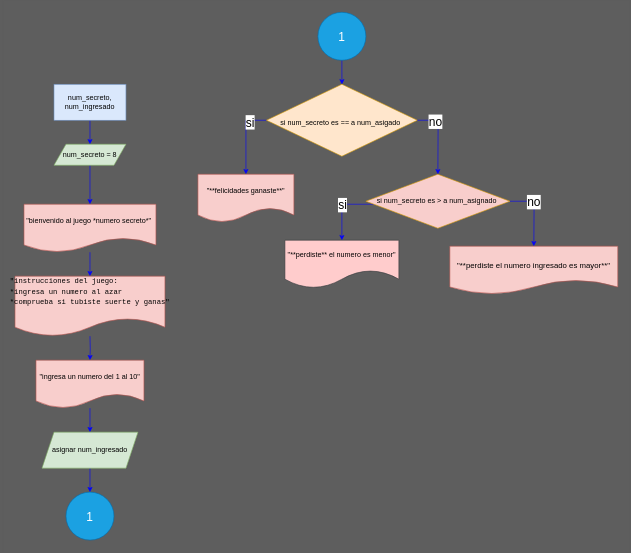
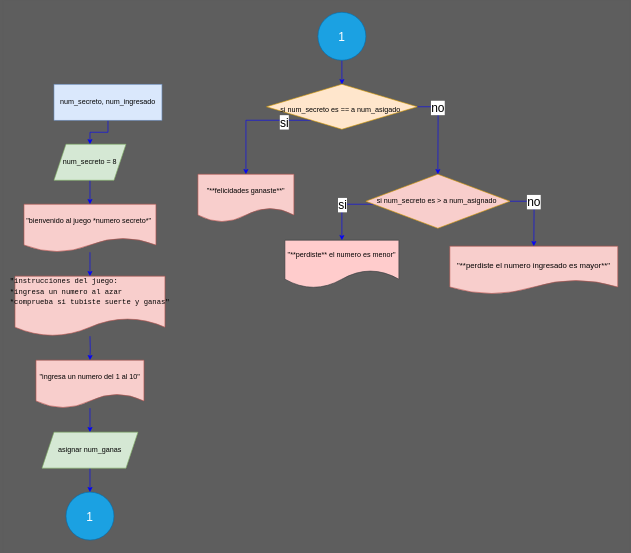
  <mxCell id="0" />
  <mxCell id="1" parent="0" />
  <mxCell id="2" value="" style="edgeStyle=orthogonalEdgeStyle;rounded=0;orthogonalLoop=1;jettySize=auto;html=1;strokeColor=#0000FF;" edge="1" parent="1" source="3" target="5"><mxGeometry relative="1" as="geometry" /></mxCell>
- <mxCell id="3" value="num_secreto, num_ingresado" style="rounded=0;whiteSpace=wrap;html=1;fillColor=#dae8fc;strokeColor=#6c8ebf;" vertex="1" parent="1"><mxGeometry x="85" y="140" width="120" height="60" as="geometry" /></mxCell>
+ <mxCell id="3" value="num_secreto, num_ingresado" style="rounded=0;whiteSpace=wrap;html=1;fillColor=#dae8fc;strokeColor=#6c8ebf;" vertex="1" parent="1"><mxGeometry x="85" y="140" width="180" height="60" as="geometry" /></mxCell>
  <mxCell id="4" value="" style="edgeStyle=orthogonalEdgeStyle;rounded=0;orthogonalLoop=1;jettySize=auto;html=1;strokeColor=#0000FF;" edge="1" parent="1" source="5" target="7"><mxGeometry relative="1" as="geometry" /></mxCell>
- <mxCell id="5" value="num_secreto = 8" style="shape=parallelogram;perimeter=parallelogramPerimeter;whiteSpace=wrap;html=1;fixedSize=1;fillColor=#d5e8d4;strokeColor=#82b366;" vertex="1" parent="1"><mxGeometry x="85" y="240" width="120" height="35" as="geometry" /></mxCell>
+ <mxCell id="5" value="num_secreto = 8" style="shape=parallelogram;perimeter=parallelogramPerimeter;whiteSpace=wrap;html=1;fixedSize=1;fillColor=#d5e8d4;strokeColor=#82b366;" vertex="1" parent="1"><mxGeometry x="85" y="240" width="120" height="60" as="geometry" /></mxCell>
  <mxCell id="6" value="" style="edgeStyle=orthogonalEdgeStyle;rounded=0;orthogonalLoop=1;jettySize=auto;html=1;fontSize=12;fontColor=#000000;strokeColor=#0000FF;" edge="1" parent="1" source="7"><mxGeometry relative="1" as="geometry"><mxPoint x="145" y="460" as="targetPoint" /></mxGeometry></mxCell>
  <mxCell id="7" value="&quot;bienvenido al juego *numero secreto*&quot;&amp;nbsp;" style="shape=document;whiteSpace=wrap;html=1;boundedLbl=1;fillColor=#f8cecc;strokeColor=#b85450;" vertex="1" parent="1"><mxGeometry x="35" y="340" width="220" height="80" as="geometry" /></mxCell>
  <mxCell id="8" value="" style="edgeStyle=orthogonalEdgeStyle;rounded=0;orthogonalLoop=1;jettySize=auto;html=1;fontSize=12;fontColor=#000000;strokeColor=#0000FF;" edge="1" parent="1" target="11"><mxGeometry relative="1" as="geometry"><mxPoint x="145" y="560" as="sourcePoint" /></mxGeometry></mxCell>
  <mxCell id="9" value="&lt;pre style=&quot;box-sizing: border-box; font-family: ui-monospace, SFMono-Regular, &amp;quot;SF Mono&amp;quot;, Menlo, Consolas, &amp;quot;Liberation Mono&amp;quot;, monospace; margin-top: 0px; margin-bottom: 16px; overflow-wrap: normal; padding: 16px; overflow: auto; line-height: 1.45; background-color: var(--color-canvas-subtle); border-radius: 6px; text-align: start;&quot; class=&quot;notranslate&quot;&gt;&lt;code style=&quot;box-sizing: border-box; font-family: ui-monospace, SFMono-Regular, &amp;quot;SF Mono&amp;quot;, Menlo, Consolas, &amp;quot;Liberation Mono&amp;quot;, monospace; padding: 0px; margin: 0px; background: transparent; border-radius: 6px; word-break: normal; border: 0px; display: inline; overflow: visible; line-height: inherit; overflow-wrap: normal;&quot;&gt;&quot;instrucciones del juego:&lt;br&gt;*ingresa un numero al azar &lt;br&gt;*comprueba si tubiste suerte y ganas&quot;&lt;/code&gt;&lt;/pre&gt;" style="shape=document;whiteSpace=wrap;html=1;boundedLbl=1;fillColor=#f8cecc;strokeColor=#b85450;" vertex="1" parent="1"><mxGeometry x="20" y="460" width="250" height="100" as="geometry" /></mxCell>
  <mxCell id="10" value="" style="edgeStyle=orthogonalEdgeStyle;rounded=0;orthogonalLoop=1;jettySize=auto;html=1;fontSize=12;fontColor=#000000;strokeColor=#0000FF;" edge="1" parent="1" source="11" target="13"><mxGeometry relative="1" as="geometry" /></mxCell>
  <mxCell id="11" value="&quot;ingresa un numero del 1 al 10&quot;" style="shape=document;whiteSpace=wrap;html=1;boundedLbl=1;fontSize=12;fillColor=#f8cecc;strokeColor=#b85450;" vertex="1" parent="1"><mxGeometry x="55" y="600" width="180" height="80" as="geometry" /></mxCell>
  <mxCell id="12" value="" style="edgeStyle=orthogonalEdgeStyle;rounded=0;orthogonalLoop=1;jettySize=auto;html=1;fontSize=12;fontColor=#000000;strokeColor=#0000FF;" edge="1" parent="1" source="13" target="14"><mxGeometry relative="1" as="geometry" /></mxCell>
- <mxCell id="13" value="asignar num_ingresado" style="shape=parallelogram;perimeter=parallelogramPerimeter;whiteSpace=wrap;html=1;fixedSize=1;fontSize=12;fillColor=#d5e8d4;strokeColor=#82b366;" vertex="1" parent="1"><mxGeometry x="65" y="720" width="160" height="60" as="geometry" /></mxCell>
+ <mxCell id="13" value="asignar num_ganas" style="shape=parallelogram;perimeter=parallelogramPerimeter;whiteSpace=wrap;html=1;fixedSize=1;fontSize=12;fillColor=#d5e8d4;strokeColor=#82b366;" vertex="1" parent="1"><mxGeometry x="65" y="720" width="160" height="60" as="geometry" /></mxCell>
  <mxCell id="14" value="&lt;font style=&quot;font-size: 20px;&quot;&gt;1&lt;/font&gt;" style="ellipse;whiteSpace=wrap;html=1;aspect=fixed;fontSize=12;fontColor=#ffffff;fillColor=#1ba1e2;strokeColor=#006EAF;" vertex="1" parent="1"><mxGeometry x="105" y="820" width="80" height="80" as="geometry" /></mxCell>
  <mxCell id="15" value="" style="edgeStyle=orthogonalEdgeStyle;rounded=0;orthogonalLoop=1;jettySize=auto;html=1;fontSize=20;fontColor=#000000;strokeColor=#0000FF;" edge="1" parent="1" source="16" target="21"><mxGeometry relative="1" as="geometry" /></mxCell>
  <mxCell id="16" value="&lt;font style=&quot;font-size: 20px;&quot;&gt;1&lt;/font&gt;" style="ellipse;whiteSpace=wrap;html=1;aspect=fixed;fontSize=12;fontColor=#ffffff;fillColor=#1ba1e2;strokeColor=#006EAF;" vertex="1" parent="1"><mxGeometry x="525" y="20" width="80" height="80" as="geometry" /></mxCell>
  <mxCell id="17" style="edgeStyle=orthogonalEdgeStyle;rounded=0;orthogonalLoop=1;jettySize=auto;html=1;fontSize=12;fontColor=#000000;strokeColor=#0000FF;" edge="1" parent="1" source="21"><mxGeometry relative="1" as="geometry"><mxPoint x="405" y="290" as="targetPoint" /><Array as="points"><mxPoint x="405" y="200" /></Array></mxGeometry></mxCell>
  <mxCell id="18" value="si" style="edgeLabel;html=1;align=center;verticalAlign=middle;resizable=0;points=[];fontSize=20;fontColor=#000000;" vertex="1" connectable="0" parent="17"><mxGeometry x="-0.544" y="2" relative="1" as="geometry"><mxPoint as="offset" /></mxGeometry></mxCell>
  <mxCell id="19" style="edgeStyle=orthogonalEdgeStyle;rounded=0;orthogonalLoop=1;jettySize=auto;html=1;fontSize=20;fontColor=#000000;strokeColor=#0000FF;" edge="1" parent="1" source="21"><mxGeometry relative="1" as="geometry"><mxPoint x="725" y="290" as="targetPoint" /></mxGeometry></mxCell>
  <mxCell id="20" value="no" style="edgeLabel;html=1;align=center;verticalAlign=middle;resizable=0;points=[];fontSize=20;fontColor=#000000;" vertex="1" connectable="0" parent="19"><mxGeometry x="-0.512" y="-1" relative="1" as="geometry"><mxPoint as="offset" /></mxGeometry></mxCell>
- <mxCell id="21" value="&lt;font style=&quot;font-size: 12px;&quot;&gt;si num_secreto es == a num_asigado&amp;nbsp;&lt;/font&gt;" style="rhombus;whiteSpace=wrap;html=1;fontSize=20;fillColor=#ffe6cc;strokeColor=#d79b00;" vertex="1" parent="1"><mxGeometry x="439.38" y="140" width="251.25" height="120" as="geometry" /></mxCell>
+ <mxCell id="21" value="&lt;font style=&quot;font-size: 12px;&quot;&gt;si num_secreto es == a num_asigado&amp;nbsp;&lt;/font&gt;" style="rhombus;whiteSpace=wrap;html=1;fontSize=20;fillColor=#ffe6cc;strokeColor=#d79b00;" vertex="1" parent="1"><mxGeometry x="439.38" y="140" width="251.25" height="75" as="geometry" /></mxCell>
  <mxCell id="22" value="&quot;**felicidades ganaste**&quot;" style="shape=document;whiteSpace=wrap;html=1;boundedLbl=1;fontSize=12;fillColor=#f8cecc;strokeColor=#b85450;" vertex="1" parent="1"><mxGeometry x="325" y="290" width="160" height="80" as="geometry" /></mxCell>
  <mxCell id="23" value="" style="edgeStyle=orthogonalEdgeStyle;rounded=0;orthogonalLoop=1;jettySize=auto;html=1;fontSize=20;fontColor=#000000;strokeColor=#0000FF;" edge="1" parent="1" source="28" target="29"><mxGeometry relative="1" as="geometry"><Array as="points"><mxPoint x="565" y="340" /></Array></mxGeometry></mxCell>
  <mxCell id="24" value="si" style="edgeLabel;html=1;align=center;verticalAlign=middle;resizable=0;points=[];fontSize=20;fontColor=#000000;" vertex="1" connectable="0" parent="23"><mxGeometry x="-0.041" relative="1" as="geometry"><mxPoint as="offset" /></mxGeometry></mxCell>
  <mxCell id="25" style="edgeStyle=orthogonalEdgeStyle;rounded=0;orthogonalLoop=1;jettySize=auto;html=1;fontSize=20;fontColor=#000000;strokeColor=#0000FF;" edge="1" parent="1" source="28"><mxGeometry relative="1" as="geometry"><mxPoint x="885" y="410" as="targetPoint" /></mxGeometry></mxCell>
  <mxCell id="26" value="no" style="edgeLabel;html=1;align=center;verticalAlign=middle;resizable=0;points=[];fontSize=20;fontColor=none;noLabel=1;" vertex="1" connectable="0" parent="25"><mxGeometry x="-0.339" y="-1" relative="1" as="geometry"><mxPoint as="offset" /></mxGeometry></mxCell>
  <mxCell id="27" value="no" style="edgeLabel;html=1;align=center;verticalAlign=middle;resizable=0;points=[];fontSize=20;fontColor=none;" vertex="1" connectable="0" parent="25"><mxGeometry x="-0.287" y="-1" relative="1" as="geometry"><mxPoint as="offset" /></mxGeometry></mxCell>
  <mxCell id="28" value="si num_secreto es &amp;gt; a num_asignado&amp;nbsp;" style="rhombus;whiteSpace=wrap;html=1;fontSize=12;fillColor=#f8cecc;strokeColor=#d79b00;" vertex="1" parent="1"><mxGeometry x="605" y="290" width="240" height="90" as="geometry" /></mxCell>
  <mxCell id="29" value="&quot;**perdiste** el numero es menor&quot;" style="shape=document;whiteSpace=wrap;html=1;boundedLbl=1;fillColor=#ffcccc;strokeColor=#36393d;size=0.375;" vertex="1" parent="1"><mxGeometry x="470.01" y="400" width="190" height="80" as="geometry" /></mxCell>
  <mxCell id="30" value="&lt;font style=&quot;font-size: 13px;&quot;&gt;&quot;**perdiste el numero ingresado es mayor**&quot;&lt;/font&gt;" style="shape=document;whiteSpace=wrap;html=1;boundedLbl=1;fontSize=20;fillColor=#f8cecc;strokeColor=#b85450;" vertex="1" parent="1"><mxGeometry x="745" y="410" width="280" height="80" as="geometry" /></mxCell>
